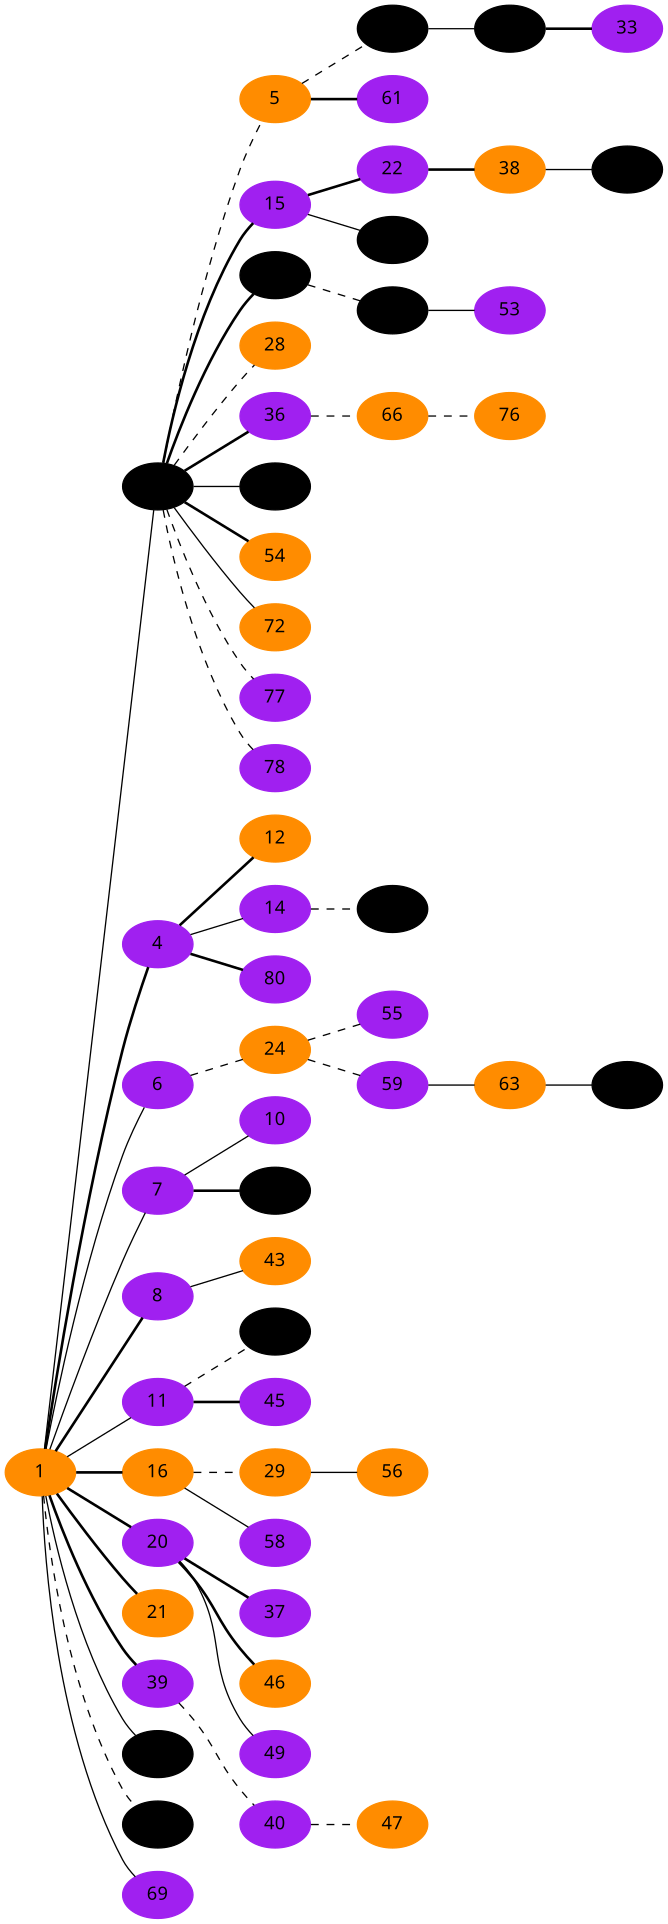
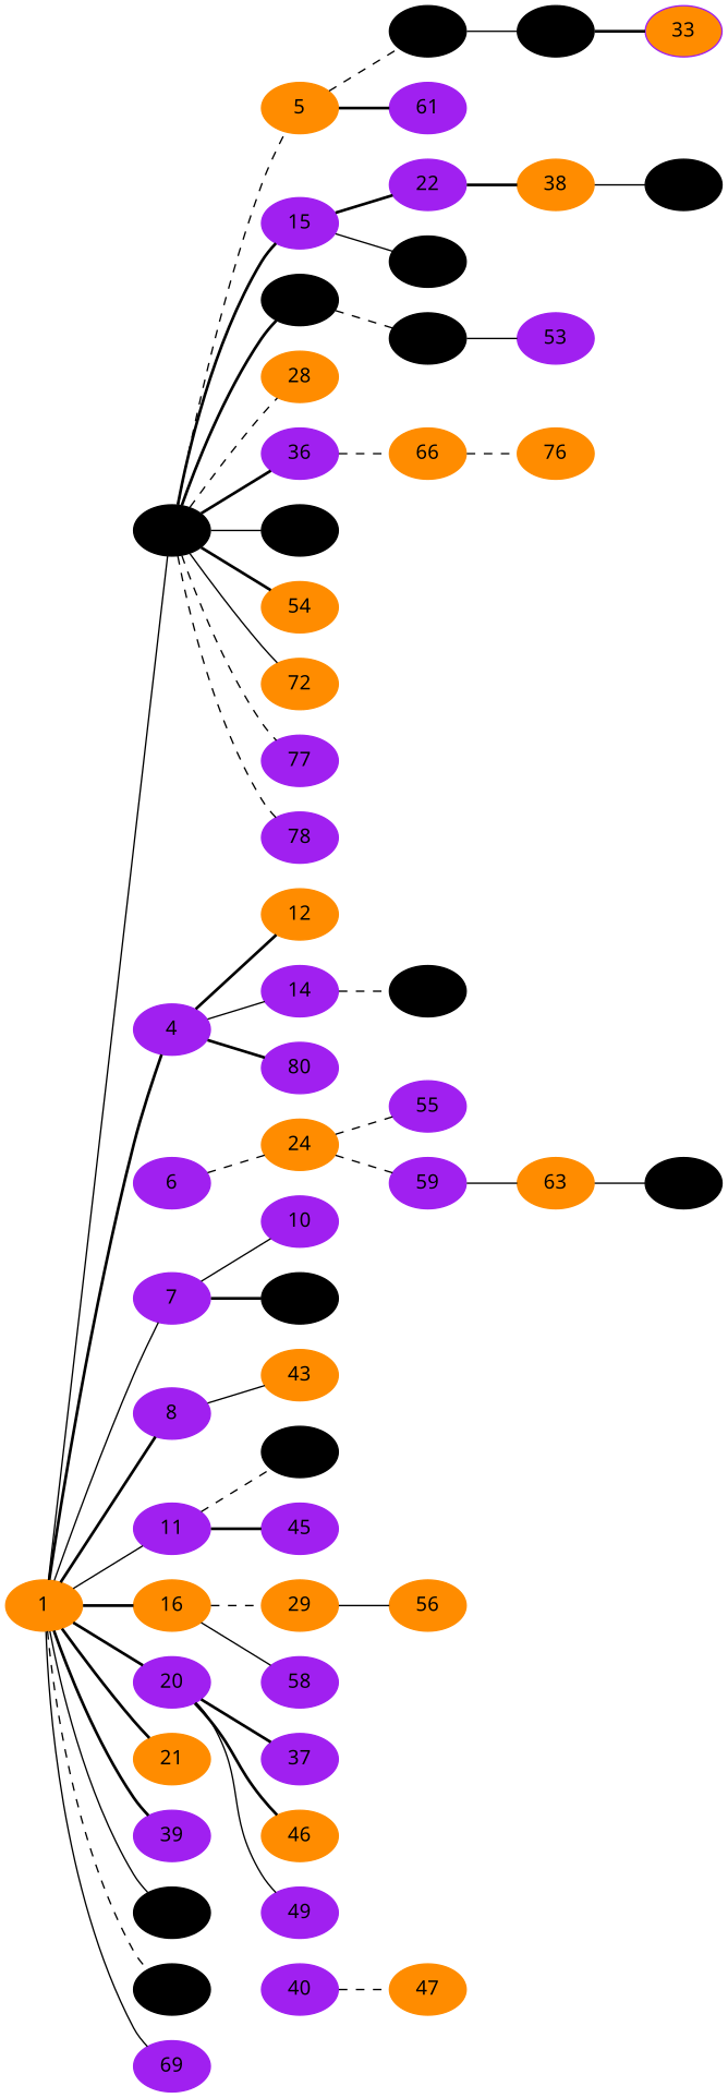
  graph {
    fontname="Noto Sans"
    rankdir=LR
    node [color=purple fontname="Noto Sans" style=filled]
    edge [fontname="Noto Sans" style=solid]
    1 [color=darkorange super="+2"]
    3 [color=black super="+9"]
    4
    6
    7
    8
    11
    16 [color=darkorange]
    20 [super="+32"]
    21 [color=darkorange]
    39
    41 [color=black]
    65 [color=black]
    69
    5 [color=darkorange]
    15
    26 [color=black super="+35+64+82"]
    28 [color=darkorange super="+30+75"]
    36 [super="+67"]
    51 [color=black]
    54 [color=darkorange]
    72 [color=darkorange]
    77
    78
    12 [color=darkorange super="+18"]
    14 [super="+23"]
    80
    24 [color=darkorange]
    10
    19 [color=black super="+34"]
    43 [color=darkorange]
    27 [color=black super="+79+48"]
    45
    29 [color=darkorange]
    58
    37
    46 [color=darkorange]
    49 [super="+50"]
    40
    25 [color=black]
    61
    22
    57 [color=black]
    44 [color=black super="+73"]
    66 [color=darkorange]
    52 [color=black]
    31 [color=black]
    55
    59 [super="+70"]
    38 [color=darkorange]
    56 [color=darkorange]
    68 [color=black]
    63 [color=darkorange]
-   33
+   33 [fillcolor=darkorange]
    53 [super="+81"]
    n56 [color=darkorange label=76]
    47 [color=darkorange]
    74 [color=black]
    1 -- 3
    1 -- 4 [style=bold]
-   1 -- 6
    1 -- 7
    1 -- 8 [style=bold]
    1 -- 11
    1 -- 16 [style=bold]
    1 -- 20 [style=bold]
    1 -- 21 [style=bold]
    1 -- 39 [style=bold]
    1 -- 41
    1 -- 65 [style=dashed]
    1 -- 69
    3 -- 5 [style=dashed]
    3 -- 15 [style=bold]
    3 -- 26 [style=bold]
    3 -- 28 [style=dashed]
    3 -- 36 [style=bold]
    3 -- 51
    3 -- 54 [style=bold]
    3 -- 72
    3 -- 77 [style=dashed]
    3 -- 78 [style=dashed]
    4 -- 12 [style=bold]
    4 -- 14
    4 -- 80 [style=bold]
    6 -- 24 [style=dashed]
    7 -- 10
    7 -- 19 [style=bold]
    8 -- 43
    11 -- 27 [style=dashed]
    11 -- 45 [style=bold]
    16 -- 29 [style=dashed]
    16 -- 58
    20 -- 37 [style=bold]
    20 -- 46 [style=bold]
    20 -- 49
-   39 -- 40 [style=dashed]
    5 -- 25 [style=dashed]
    5 -- 61 [style=bold]
    15 -- 22 [style=bold]
    15 -- 57
    26 -- 44 [style=dashed]
    36 -- 66 [style=dashed]
    14 -- 52 [style=dashed]
    24 -- 55 [style=dashed]
    24 -- 59 [style=dashed]
    29 -- 56
    40 -- 47 [style=dashed]
    25 -- 31
    22 -- 38 [style=bold]
    44 -- 53
    66 -- n56 [style=dashed]
    31 -- 33 [style=bold]
    59 -- 63
    38 -- 68
    63 -- 74
  }
